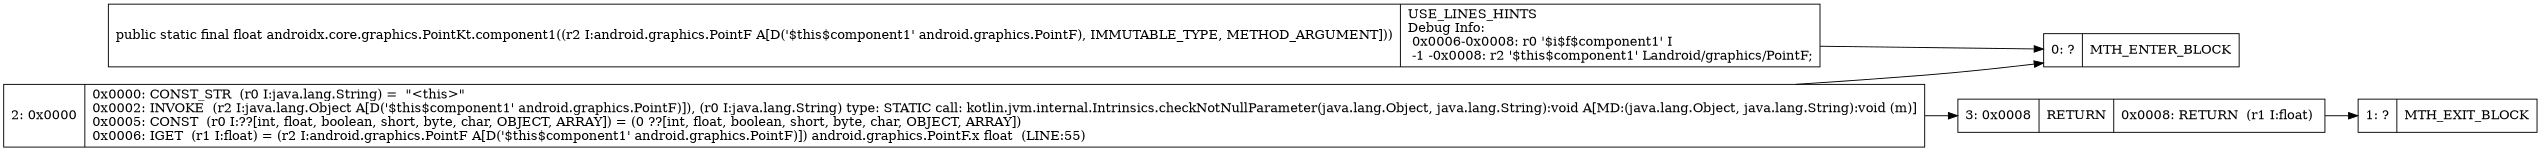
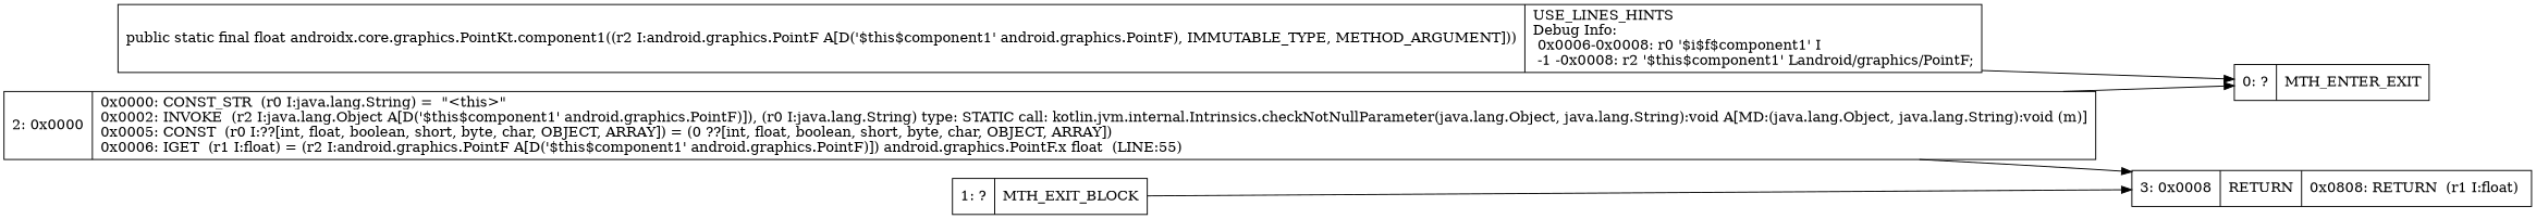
  digraph {
    rankdir=LR
    node [shape=record]
-   n1 [label="{0\:\ ?|MTH_ENTER_BLOCK\l}"]
+   n1 [label="{0\:\ ?|MTH_ENTER_EXIT\l}"]
    n2 [label="{2\:\ 0x0000|0x0000: CONST_STR  (r0 I:java.lang.String) =  \"\<this\>\" \l0x0002: INVOKE  (r2 I:java.lang.Object A[D('$this$component1' android.graphics.PointF)]), (r0 I:java.lang.String) type: STATIC call: kotlin.jvm.internal.Intrinsics.checkNotNullParameter(java.lang.Object, java.lang.String):void A[MD:(java.lang.Object, java.lang.String):void (m)]\l0x0005: CONST  (r0 I:??[int, float, boolean, short, byte, char, OBJECT, ARRAY]) = (0 ??[int, float, boolean, short, byte, char, OBJECT, ARRAY]) \l0x0006: IGET  (r1 I:float) = (r2 I:android.graphics.PointF A[D('$this$component1' android.graphics.PointF)]) android.graphics.PointF.x float  (LINE:55)\l}"]
-   n3 [label="{3\:\ 0x0008|RETURN\l|0x0008: RETURN  (r1 I:float) \l}"]
+   n3 [label="{3\:\ 0x0008|RETURN\l|0x0808: RETURN  (r1 I:float) \l}"]
    n4 [label="{1\:\ ?|MTH_EXIT_BLOCK\l}"]
    n5 [label="{public static final float androidx.core.graphics.PointKt.component1((r2 I:android.graphics.PointF A[D('$this$component1' android.graphics.PointF), IMMUTABLE_TYPE, METHOD_ARGUMENT]))  | USE_LINES_HINTS\lDebug Info:\l  0x0006\-0x0008: r0 '$i$f$component1' I\l  \-1 \-0x0008: r2 '$this$component1' Landroid\/graphics\/PointF;\l}"]
    n2 -> n1
    n2 -> n3
-   n3 -> n4
+   n4 -> n3
    n5 -> n1
  }
